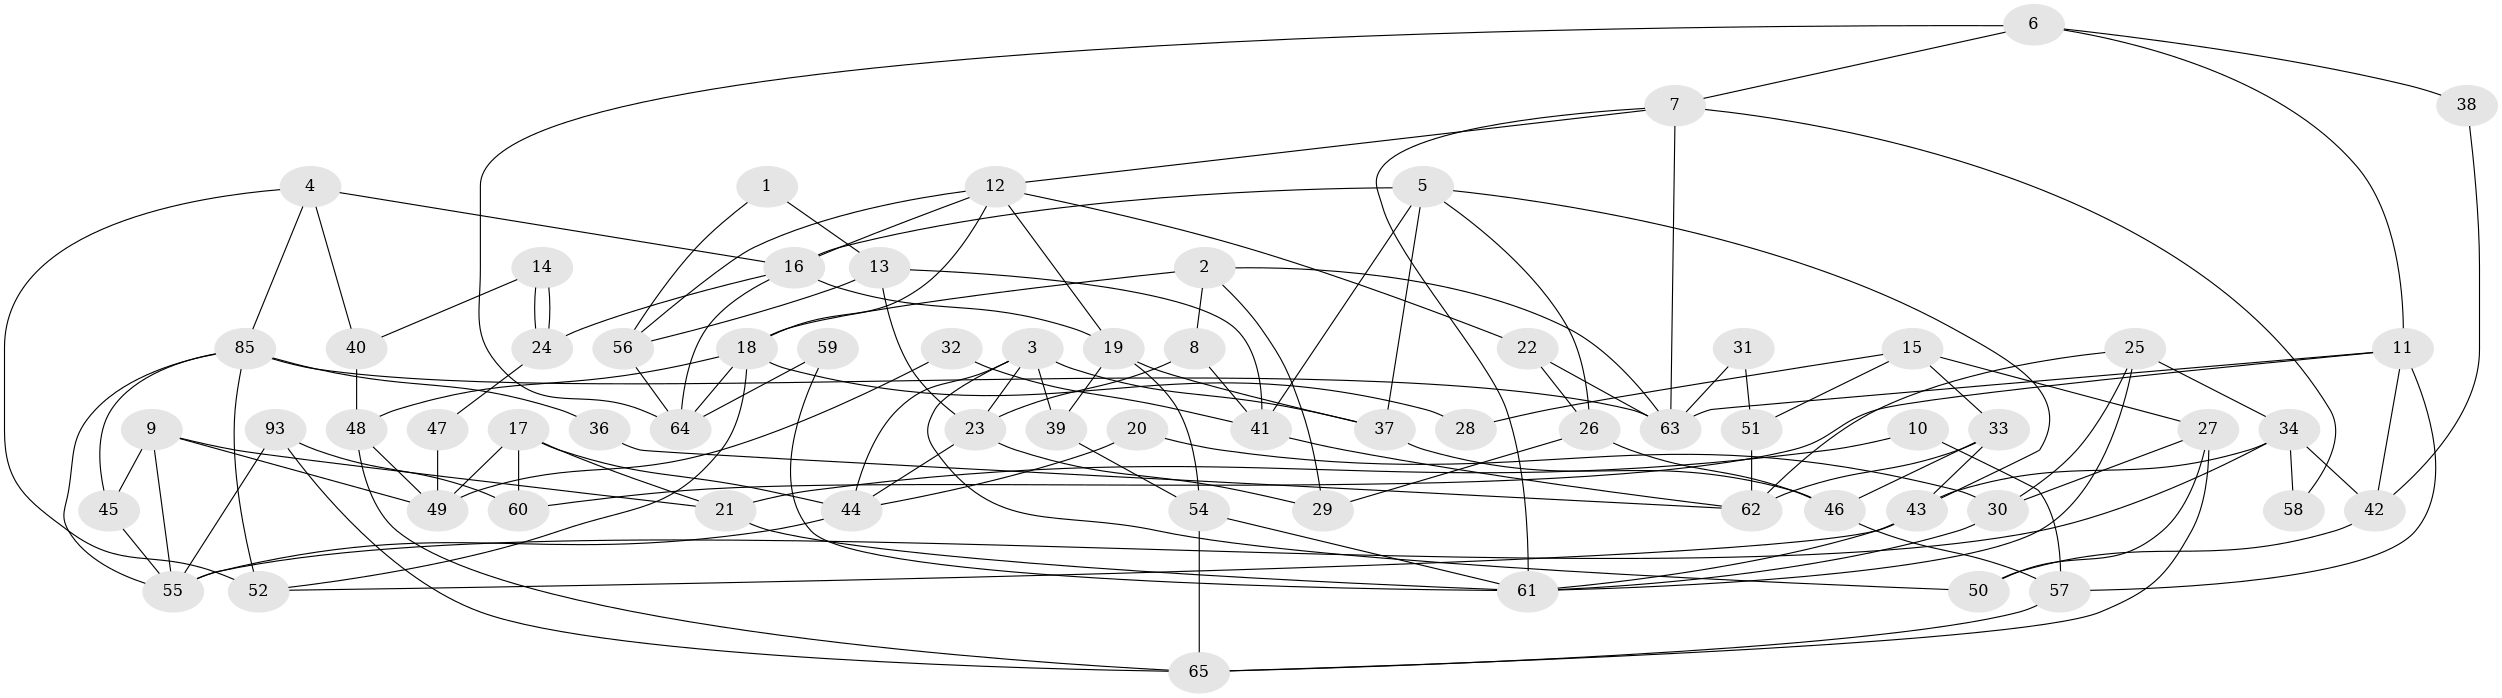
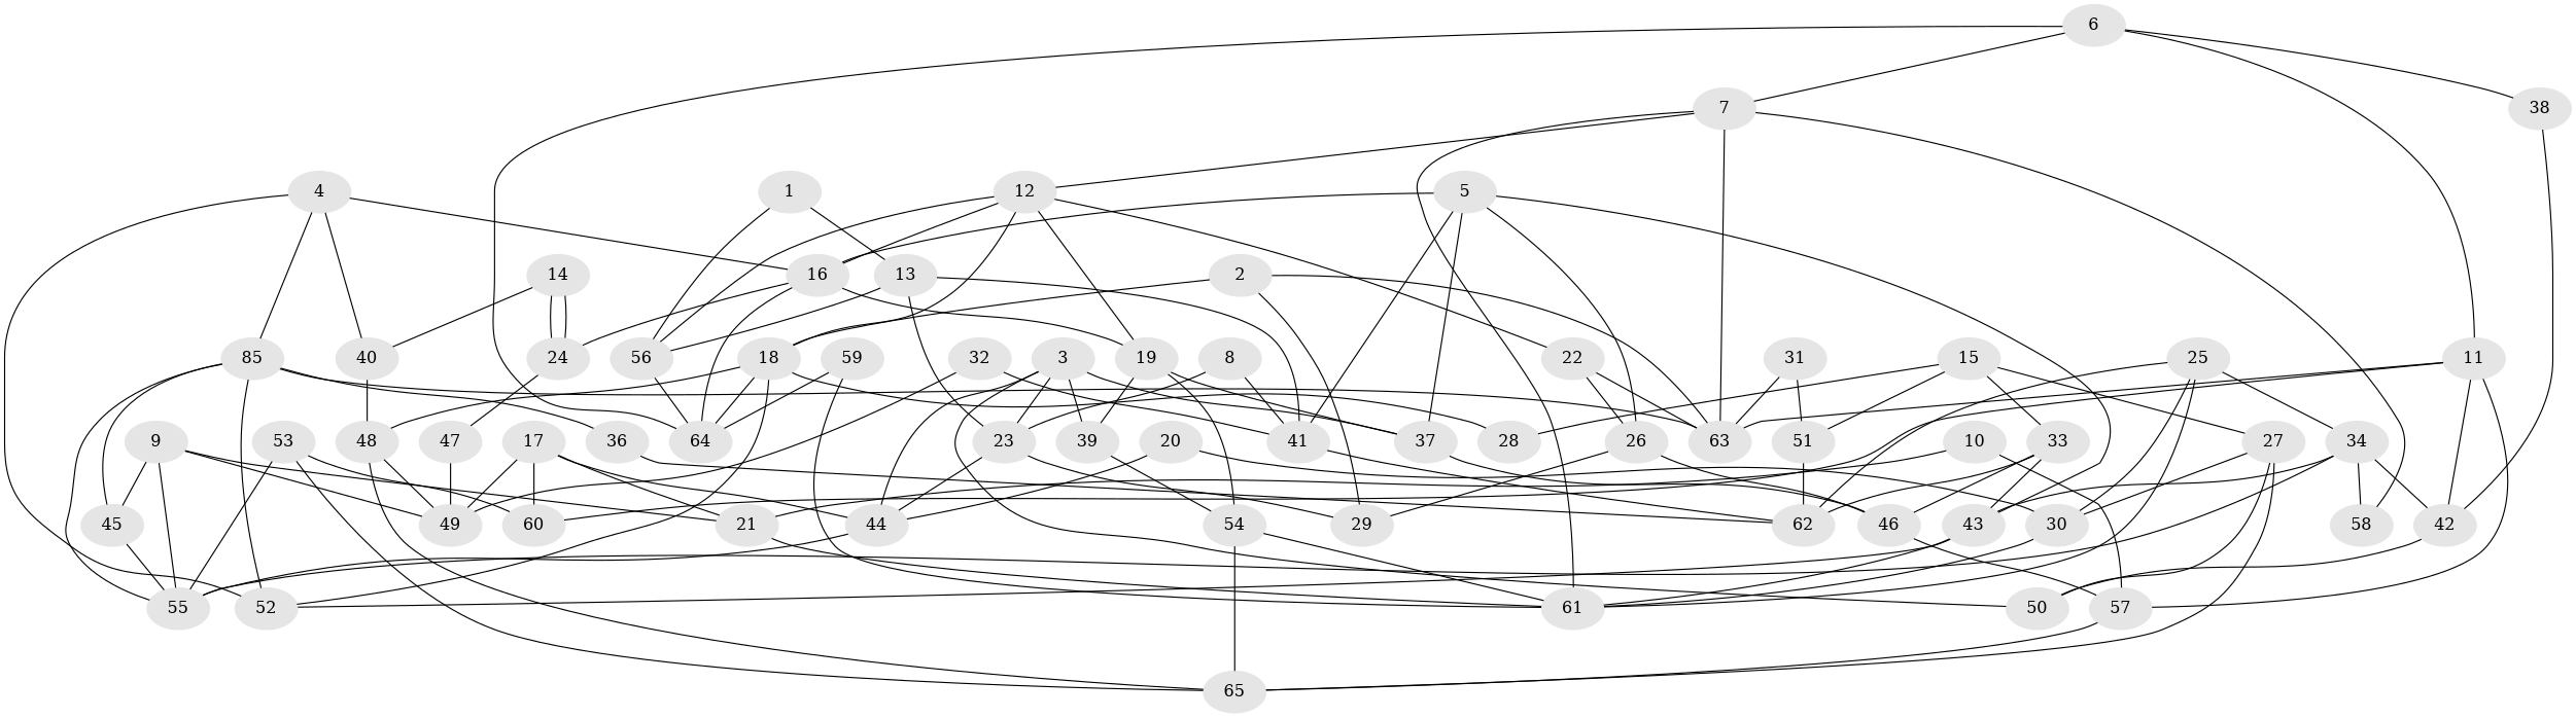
  graph {
    node [color=gray90 style=filled]
    1
    13
    56
    23
    41
    64
    2
    8
    18
    29
    63
    52
    28
    48
    3
    37
    39
    44
    50
    46
    54
    55
    4
    16
    n25 [label=85]
    40
    24
    19
    45
    36
    5
    26
    43
    62
    61
    6
    7
    11
    38
    12
    58
    57
    42
    60
    22
    9
    21
    49
    10
    47
    65
    14
    15
    27
    33
    51
    30
    17
    20
    25
    34
    31
    32
-   53 [label=93]
+   53
    59
    1 -- 13
    1 -- 56
    13 -- 56
    13 -- 23
    13 -- 41
    56 -- 64
    23 -- 29
    23 -- 44
    41 -- 62
-   2 -- 8
    2 -- 18
    2 -- 29
    2 -- 63
    8 -- 23
    8 -- 41
    18 -- 64
    18 -- 52
    18 -- 28
    18 -- 48
    48 -- 49
    48 -- 65
    3 -- 23
    3 -- 37
    3 -- 39
    3 -- 44
    3 -- 50
    37 -- 46
    39 -- 54
    44 -- 55
    46 -- 57
    54 -- 61
    54 -- 65
    4 -- 52
    4 -- 16
    4 -- n25
    4 -- 40
    16 -- 64
    16 -- 24
    16 -- 19
    n25 -- 63
    n25 -- 52
    n25 -- 55
    n25 -- 45
    n25 -- 36
    40 -- 48
    24 -- 47
    19 -- 37
    19 -- 39
    19 -- 54
    45 -- 55
    36 -- 62
    5 -- 41
    5 -- 37
    5 -- 16
    5 -- 26
    5 -- 43
    26 -- 29
    26 -- 46
    43 -- 52
    43 -- 61
    6 -- 64
    6 -- 7
    6 -- 11
    6 -- 38
    7 -- 63
    7 -- 61
    7 -- 12
    7 -- 58
    11 -- 63
    11 -- 57
    11 -- 42
    11 -- 60
    38 -- 42
    12 -- 56
    12 -- 18
    12 -- 16
    12 -- 19
    12 -- 22
    57 -- 65
    42 -- 50
    22 -- 63
    22 -- 26
    9 -- 55
    9 -- 45
    9 -- 21
    9 -- 49
    21 -- 61
    10 -- 57
    10 -- 21
    47 -- 49
    14 -- 40
    14 -- 24
    14 -- 24
    15 -- 28
    15 -- 27
    15 -- 33
    15 -- 51
    27 -- 50
    27 -- 65
    27 -- 30
    33 -- 46
    33 -- 43
    33 -- 62
    51 -- 62
    30 -- 61
    17 -- 44
    17 -- 60
    17 -- 21
    17 -- 49
    20 -- 44
    20 -- 30
    25 -- 62
    25 -- 61
    25 -- 30
    25 -- 34
    34 -- 55
    34 -- 43
    34 -- 58
    34 -- 42
    31 -- 63
    31 -- 51
    32 -- 41
    32 -- 49
    53 -- 55
    53 -- 60
    53 -- 65
    59 -- 64
    59 -- 61
  }
